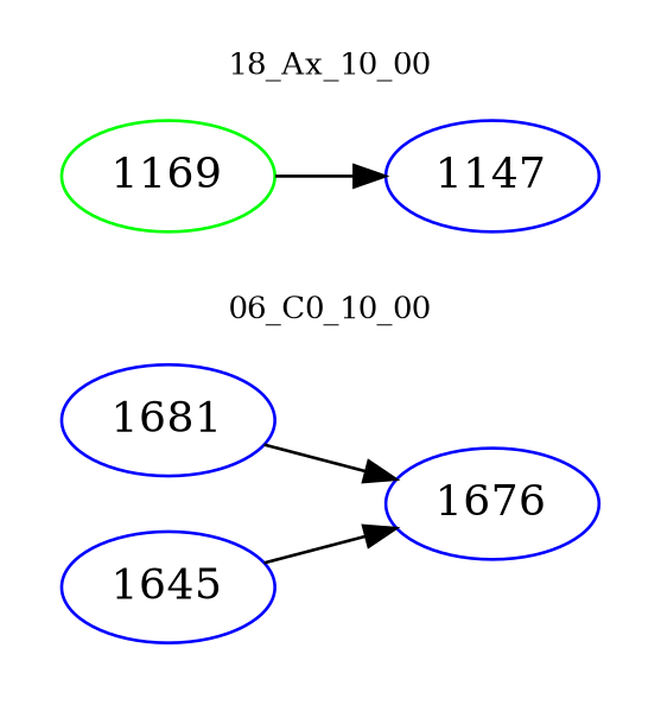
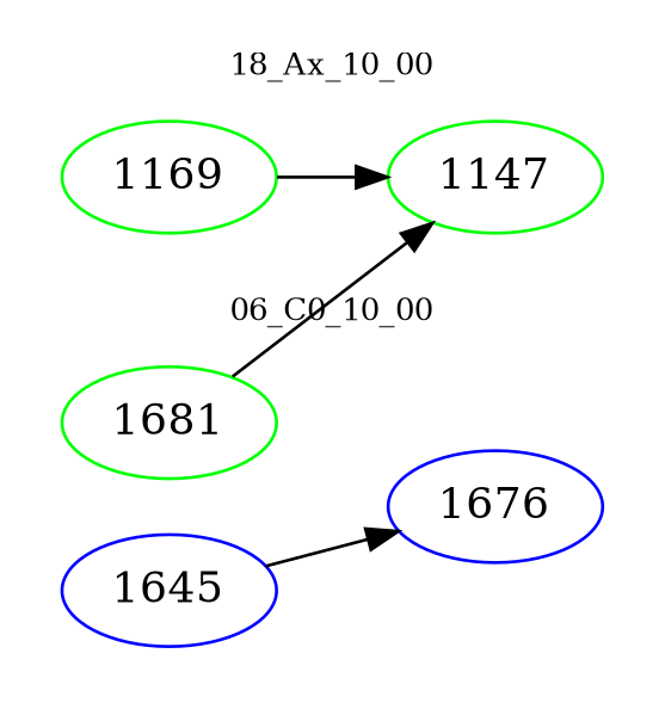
  digraph {
    rankdir=LR
    node [color=blue]
    edge [color=black]
    n1 [color=green label=1169]
-   n2 [label=1147]
-   n3 [label=1681]
+   n2 [color=green label=1147]
+   n3 [color=green label=1681]
    n4 [label=1676]
    n5 [label=1645]
    subgraph cluster_1 {
      color=white
      fontsize=10
      label="18_Ax_10_00"
      n1
      n2
    }
    subgraph cluster_2 {
      color=white
      fontsize=10
      label="06_C0_10_00"
      n3
      n4
      n5
    }
    n1 -> n2
-   n3 -> n4
+   n3 -> n2
    n5 -> n4
  }
